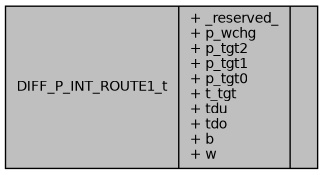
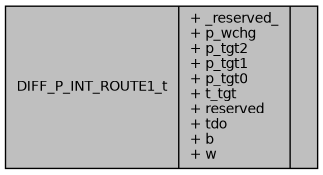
  digraph {
    rankdir=LR
-   n1 [color=black fillcolor=grey75 fontcolor=black fontname=Helvetica fontsize=10 height=0.2 label="{DIFF_P_INT_ROUTE1_t\n|+ _reserved_\l+ p_wchg\l+ p_tgt2\l+ p_tgt1\l+ p_tgt0\l+ t_tgt\l+ tdu\l+ tdo\l+ b\l+ w\l|}" shape=record style=filled width=0.4]
+   n1 [color=black fillcolor=grey75 fontcolor=black fontname=Helvetica fontsize=10 height=0.2 label="{DIFF_P_INT_ROUTE1_t\n|+ _reserved_\l+ p_wchg\l+ p_tgt2\l+ p_tgt1\l+ p_tgt0\l+ t_tgt\l+ reserved\l+ tdo\l+ b\l+ w\l|}" shape=record style=filled width=0.4]
  }
